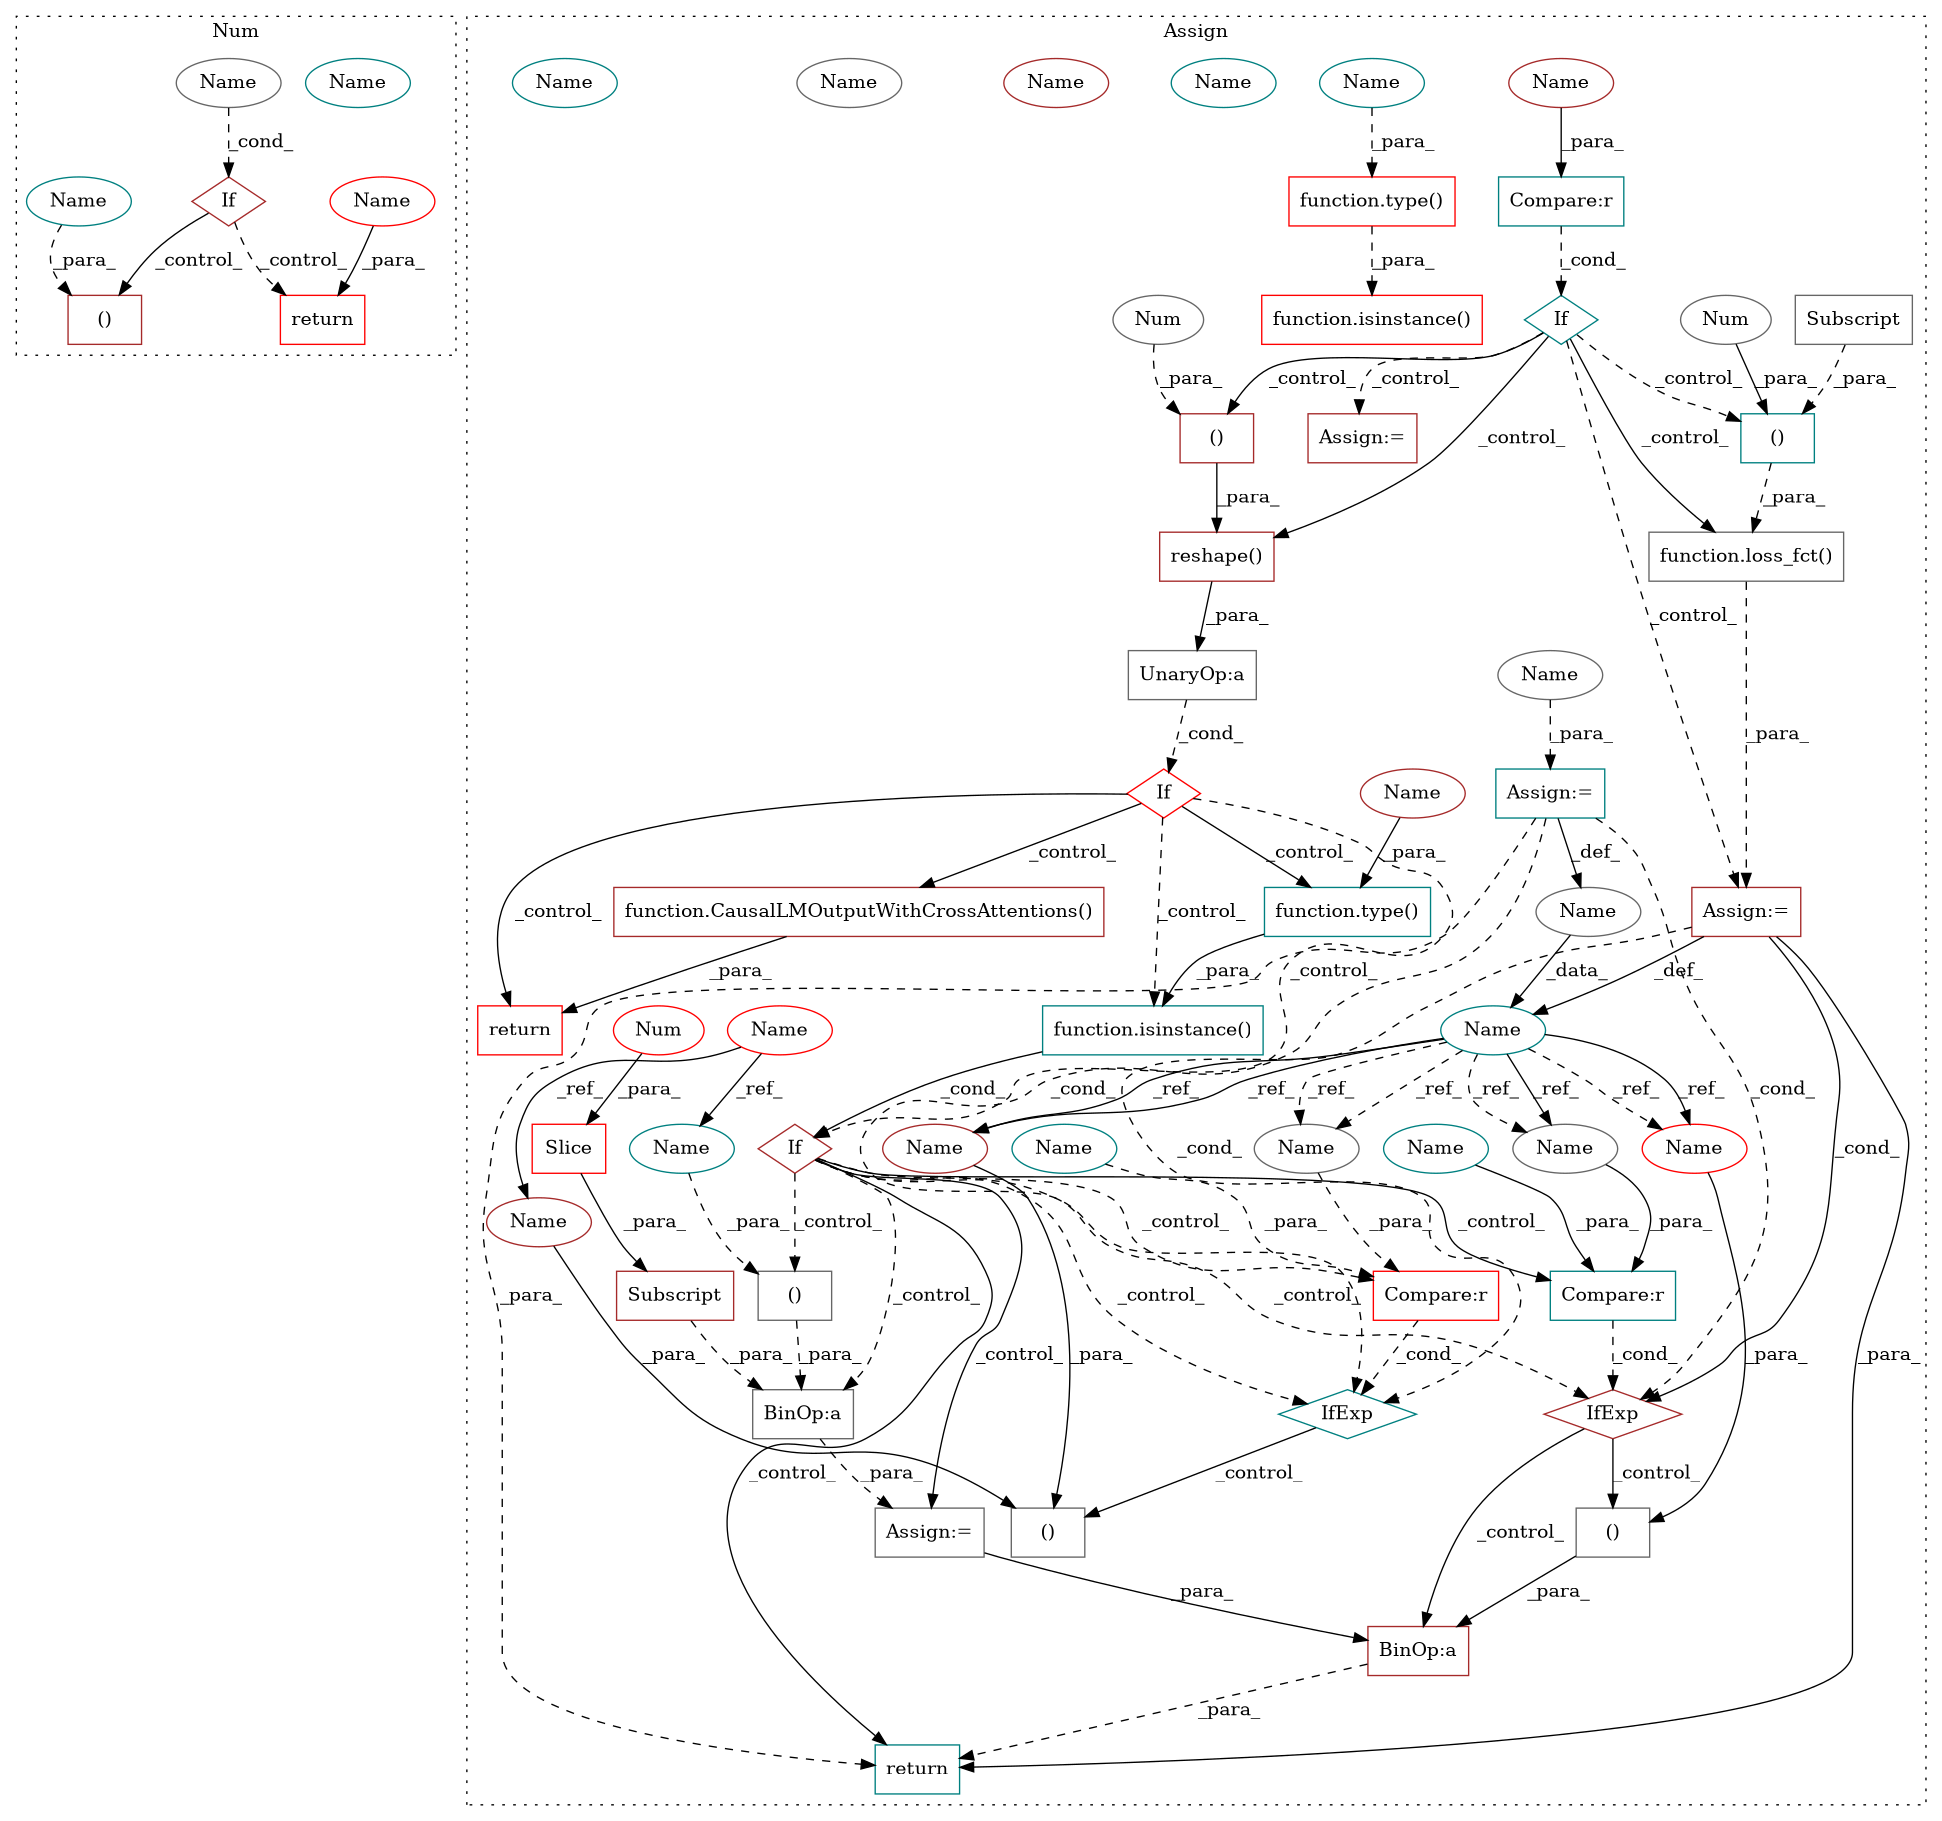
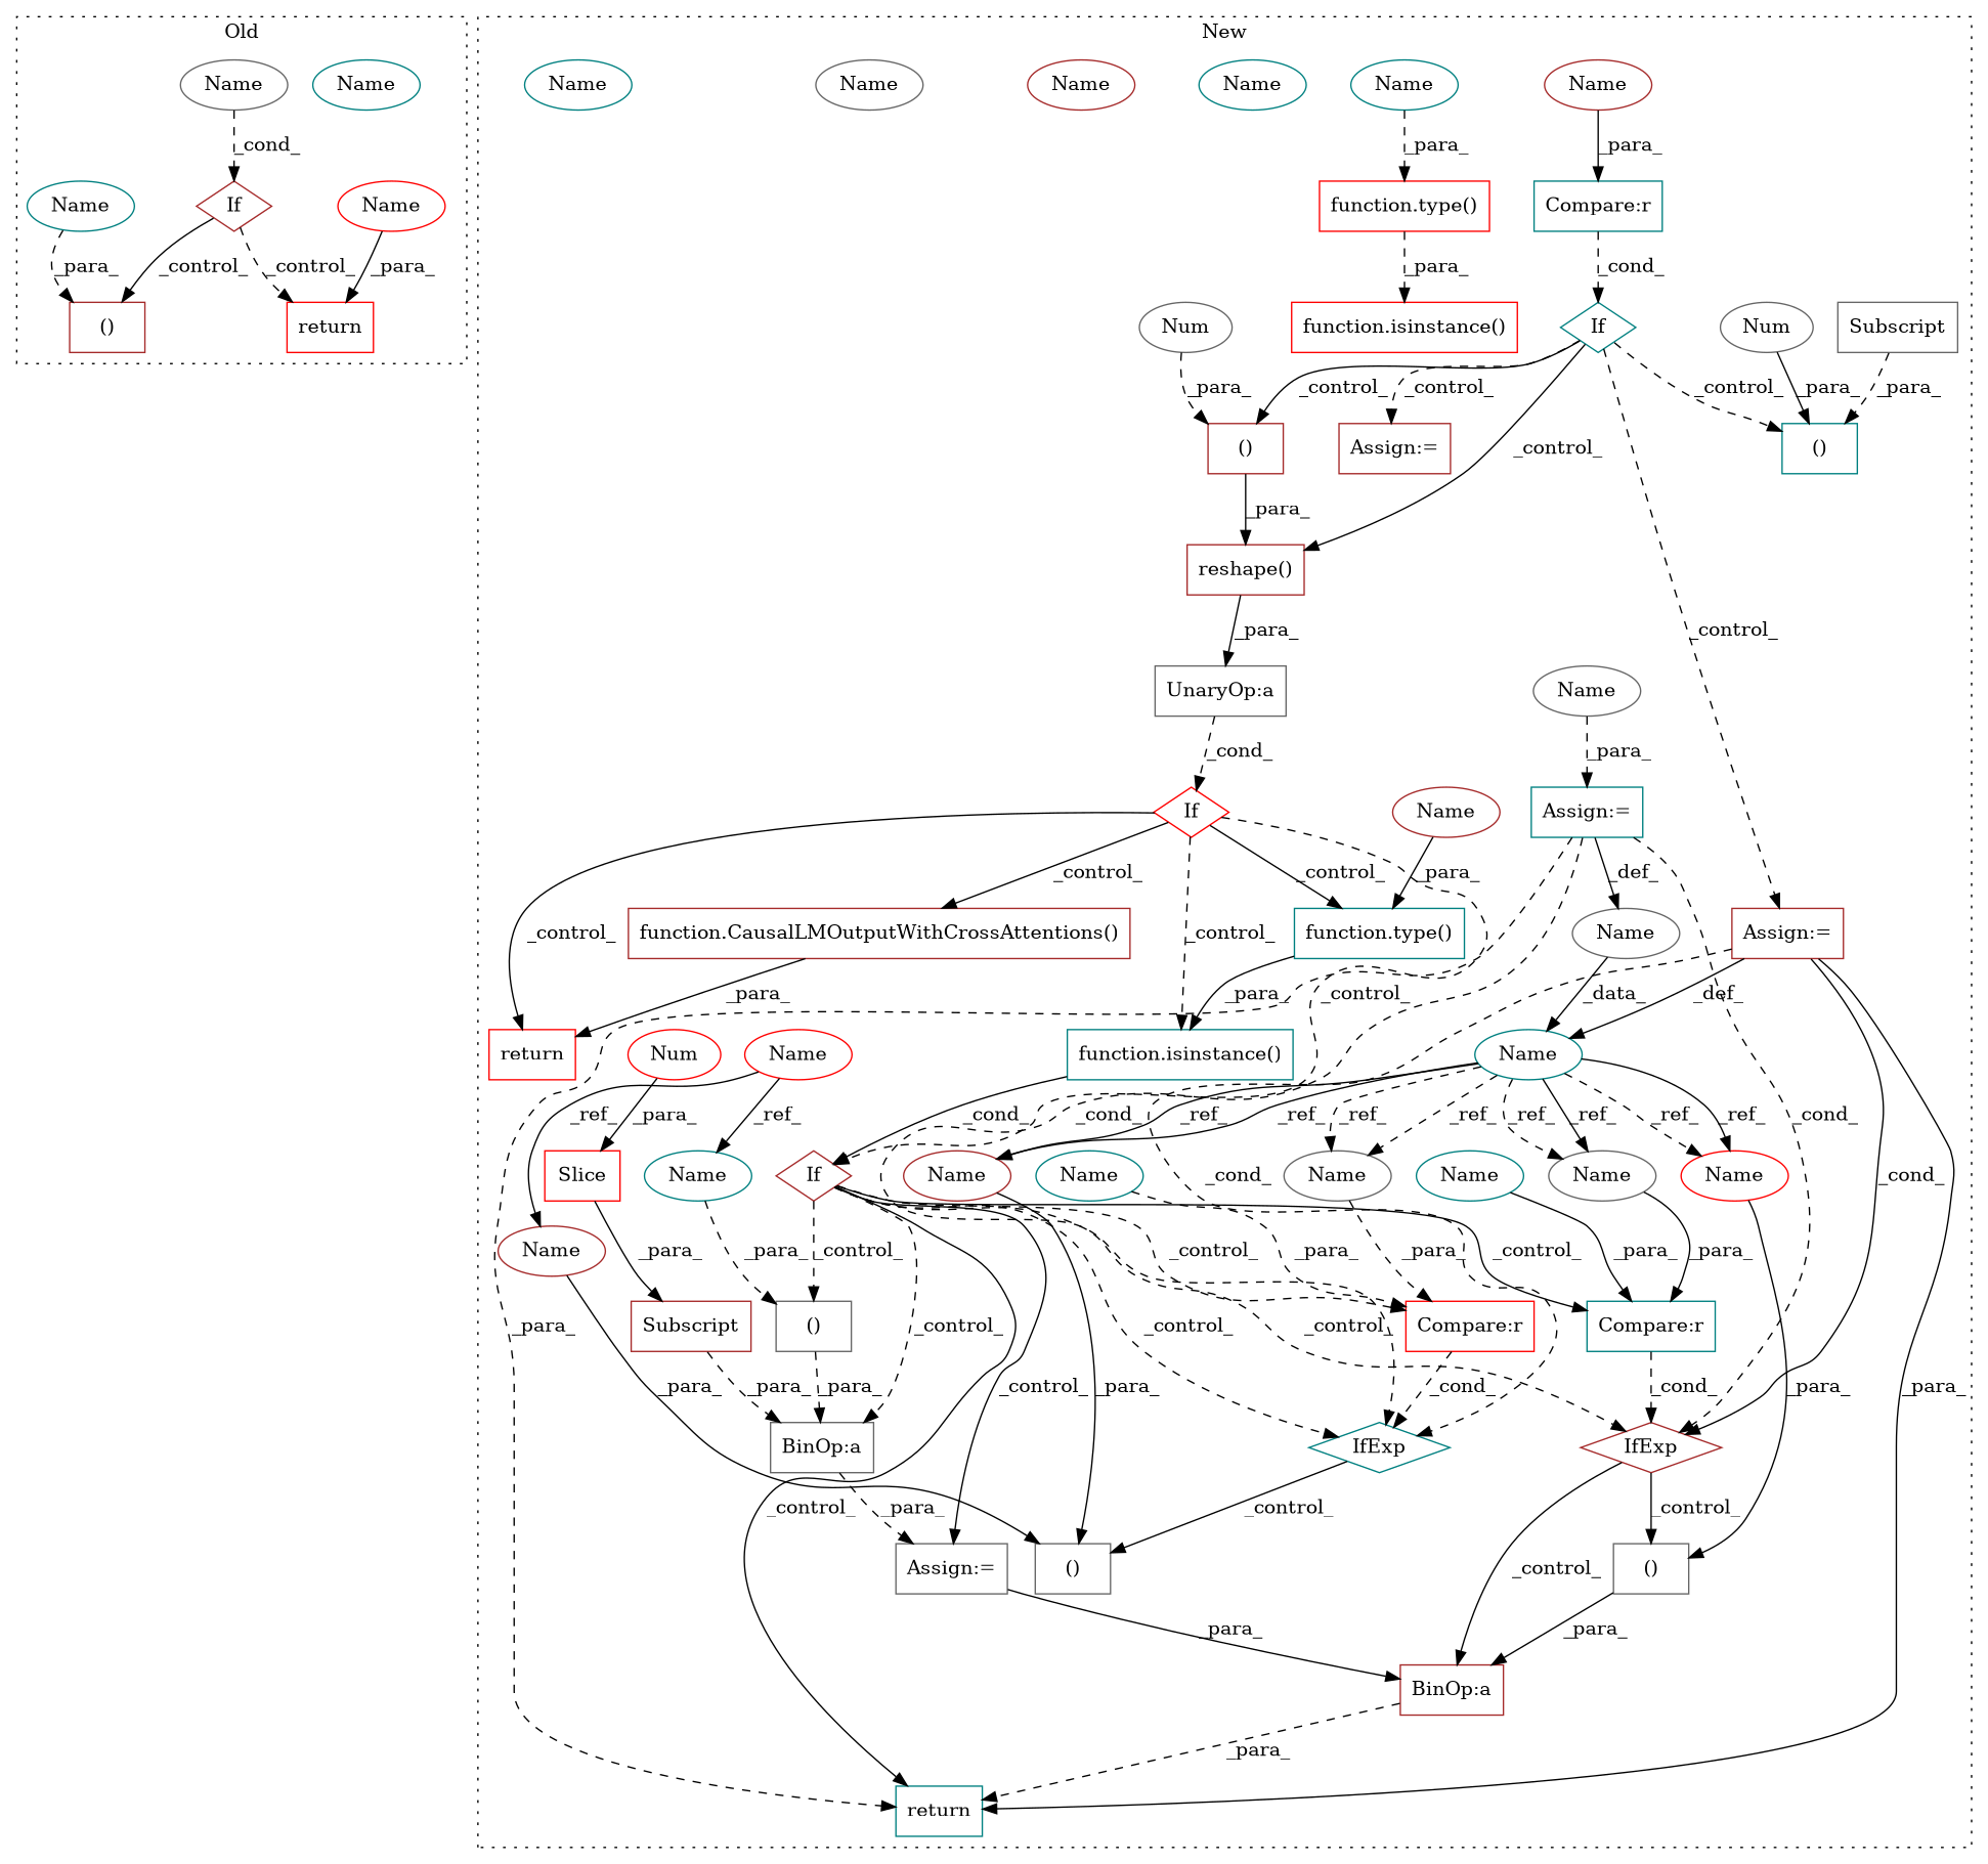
  digraph {
    node [a=87 color=teal l=7 s=29379 shape=box]
    edge [style=solid]
    n1 [a=96 color=brown l=3 label=If s=26801 shape=diamond]
    n2 [a=54 color=brown label="()" s=26871]
    n3 [l=9 label=Name s=26804 shape=ellipse]
    n4 [a=93 color=red label=return s=26905]
    n5 [color=gray40 l=9 label=Name s=26804 shape=ellipse]
    n6 [color=red l=6 label=Name s=26912 shape=ellipse]
    n7 [l=6 label=Name s=26865 shape=ellipse]
    n8 [a=75 color=brown l=297 label="function.CausalLMOutputWithCrossAttentions()" s=29603]
    n9 [a=96 color=red l=3 label=If s=29262 shape=diamond]
    n10 [a=61 color=gray40 l=15 label="UnaryOp:a" s=29265]
    n11 [a=96 color=brown l=3 label=If s=29294 shape=diamond]
    n12 [a=82 color=brown l=27 label="BinOp:a" s=29515]
    n13 [a=54 color=gray40 l=8 label="()" s=29366]
    n14 [a=75 color=brown l="15,1" label="reshape()" s="29229,29250"]
    n15 [a=96 l=3 label=If s=29042 shape=diamond]
    n16 [a=54 color=gray40 l=0 label="()" s=29462]
    n17 [color=red l=6 label=Name s=28953 shape=ellipse]
    n18 [a=54 l=33 label="()" s=29176]
    n19 [a=82 color=gray40 l=3 label="BinOp:a" s=29465]
    n20 [a=54 color=gray40 l=0 label="()" s=29512]
    n21 [a=63 color=gray40 l="31,0" label=Subscript s="29178,0"]
-   n22 [a=75 color=gray40 l="26,1" label="function.loss_fct()" s="29132,29251"]
    n23 [a=63 color=brown l="11,0" label=Subscript s="29468,0"]
    n24 [a=76 color=gray40 l=2 label=Num s=29174 shape=ellipse]
    n25 [a=40 color=red l=19 label="Compare:r"]
    n26 [a=68 l=3 label="Assign:=" s=29026]
    n27 [a=40 l=18 label="Compare:r" s=29045]
    n28 [a=40 l=19 label="Compare:r" s=29554]
    n29 [a=51 l="4,6" label=IfExp s="29375,29398" shape=diamond]
    n30 [a=75 l="5,1" label="function.type()" s="29317,29331"]
    n31 [a=51 color=brown l="4,6" label=IfExp s="29550,29573" shape=diamond]
    n32 [a=80 color=red l=2 label=Slice s=29476]
    n33 [a=76 color=red l=1 label=Num s=29476 shape=ellipse]
    n34 [color=gray40 label=Name s=29019 shape=ellipse]
    n35 [label=Name s=29122 shape=ellipse]
    n36 [a=75 color=red l="5,1" label="function.type()" s="28911,28925"]
    n37 [a=75 color=red l="11,1" label="function.isinstance()" s="28843,28926"]
    n38 [a=68 color=brown l=3 label="Assign:=" s=29129]
    n39 [a=75 l="11,1" label="function.isinstance()" s="29297,29332"]
    n40 [a=68 color=gray40 l=3 label="Assign:=" s=29452]
    n41 [a=68 color=brown l=3 label="Assign:=" s=29085]
    n42 [a=93 color=red label=return s=29596]
    n43 [a=54 color=brown l=0 label="()" s=29247]
    n44 [a=76 color=gray40 l=2 label=Num s=29245 shape=ellipse]
    n45 [a=93 label=return s=29496]
    n46 [color=brown l=9 label=Name s=29322 shape=ellipse]
    n47 [l=9 label=Name s=28916 shape=ellipse]
    n48 [l=4 label=Name s=29394 shape=ellipse]
    n49 [color=brown l=4 label=Name s=29059 shape=ellipse]
    n50 [color=gray40 l=4 label=Name s=29029 shape=ellipse]
    n51 [l=4 label=Name s=29569 shape=ellipse]
    n52 [label=Name s=29505 shape=ellipse]
    n53 [color=brown label=Name s=29554 shape=ellipse]
    n54 [color=gray40 label=Name shape=ellipse]
    n55 [label=Name s=29359 shape=ellipse]
    n56 [color=gray40 label=Name s=29554 shape=ellipse]
    n57 [color=gray40 label=Name shape=ellipse]
    n58 [color=red label=Name s=29505 shape=ellipse]
    n59 [color=brown label=Name s=29359 shape=ellipse]
    n60 [l=6 label=Name s=29456 shape=ellipse]
    n61 [color=brown l=6 label=Name s=29368 shape=ellipse]
    subgraph cluster_1 {
-     label=Num
+     label=Old
      style=dotted
      n1
      n2
      n3
      n4
      n5
      n6
      n7
    }
    subgraph cluster_2 {
-     label=Assign
+     label=New
      style=dotted
      n8
      n9
      n10
      n11
      n12
      n13
      n14
      n15
      n16
      n17
      n18
      n19
      n20
      n21
-     n22
      n23
      n24
      n25
      n26
      n27
      n28
      n29
      n30
      n31
      n32
      n33
      n34
      n35
      n36
      n37
      n38
      n39
      n40
      n41
      n42
      n43
      n44
      n45
      n46
      n47
      n48
      n49
      n50
      n51
      n52
      n53
      n54
      n55
      n56
      n57
      n58
      n59
      n60
      n61
    }
    n1 -> n2 [label=_control_]
    n1 -> n4 [label=_control_ style=dashed]
    n5 -> n1 [label=_cond_ style=dashed]
    n6 -> n4 [label=_para_]
    n7 -> n2 [label=_para_ style=dashed]
    n8 -> n42 [label=_para_]
    n9 -> n8 [label=_control_]
    n9 -> n11 [label=_control_ style=dashed]
    n9 -> n30 [label=_control_]
    n9 -> n39 [label=_control_ style=dashed]
    n9 -> n42 [label=_control_]
    n10 -> n9 [label=_cond_ style=dashed]
    n11 -> n16 [label=_control_ style=dashed]
    n11 -> n19 [label=_control_ style=dashed]
    n11 -> n25 [label=_control_ style=dashed]
    n11 -> n28 [label=_control_]
    n11 -> n29 [label=_control_ style=dashed]
    n11 -> n31 [label=_control_ style=dashed]
    n11 -> n40 [label=_control_]
    n11 -> n45 [label=_control_]
    n12 -> n45 [label=_para_ style=dashed]
    n14 -> n10 [label=_para_]
    n15 -> n14 [label=_control_]
    n15 -> n18 [label=_control_ style=dashed]
-   n15 -> n22 [label=_control_]
    n15 -> n38 [label=_control_ style=dashed]
    n15 -> n41 [label=_control_ style=dashed]
    n15 -> n43 [label=_control_]
    n16 -> n19 [label=_para_ style=dashed]
    n17 -> n60 [label=_ref_]
    n17 -> n61 [label=_ref_]
-   n18 -> n22 [label=_para_ style=dashed]
    n19 -> n40 [label=_para_ style=dashed]
    n20 -> n12 [label=_para_]
    n21 -> n18 [label=_para_ style=dashed]
-   n22 -> n38 [label=_para_ style=dashed]
    n23 -> n19 [label=_para_ style=dashed]
    n24 -> n18 [label=_para_]
    n25 -> n29 [label=_cond_ style=dashed]
    n26 -> n29 [label=_cond_ style=dashed]
    n26 -> n31 [label=_cond_ style=dashed]
    n26 -> n34 [label=_def_]
    n26 -> n45 [label=_para_ style=dashed]
    n27 -> n15 [label=_cond_ style=dashed]
    n28 -> n31 [label=_cond_ style=dashed]
    n29 -> n13 [label=_control_]
    n30 -> n39 [label=_para_]
    n31 -> n12 [label=_control_]
    n31 -> n20 [label=_control_]
    n32 -> n23 [label=_para_]
    n33 -> n32 [label=_para_]
    n34 -> n35 [label=_data_]
    n35 -> n56 [label=_ref_]
    n35 -> n56 [label=_ref_ style=dashed]
    n35 -> n57 [label=_ref_ style=dashed]
    n35 -> n57 [label=_ref_ style=dashed]
    n35 -> n58 [label=_ref_]
    n35 -> n58 [label=_ref_ style=dashed]
    n35 -> n59 [label=_ref_]
    n35 -> n59 [label=_ref_]
    n36 -> n37 [label=_para_ style=dashed]
    n38 -> n29 [label=_cond_ style=dashed]
    n38 -> n31 [label=_cond_]
    n38 -> n35 [label=_def_]
    n38 -> n45 [label=_para_]
    n39 -> n11 [label=_cond_]
    n40 -> n12 [label=_para_]
    n43 -> n14 [label=_para_]
    n44 -> n43 [label=_para_ style=dashed]
    n46 -> n30 [label=_para_]
    n47 -> n36 [label=_para_ style=dashed]
    n48 -> n25 [label=_para_ style=dashed]
    n49 -> n27 [label=_para_]
    n50 -> n26 [label=_para_ style=dashed]
    n51 -> n28 [label=_para_]
    n56 -> n28 [label=_para_]
    n57 -> n25 [label=_para_ style=dashed]
    n58 -> n20 [label=_para_]
    n59 -> n13 [label=_para_]
    n60 -> n16 [label=_para_ style=dashed]
    n61 -> n13 [label=_para_]
  }
